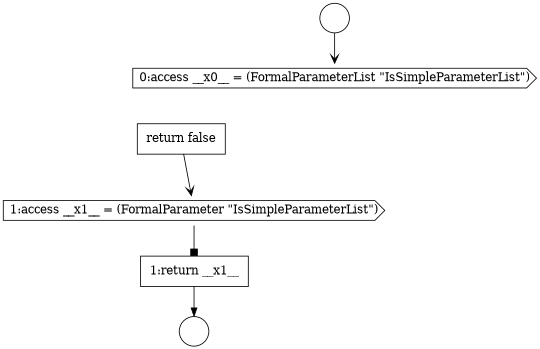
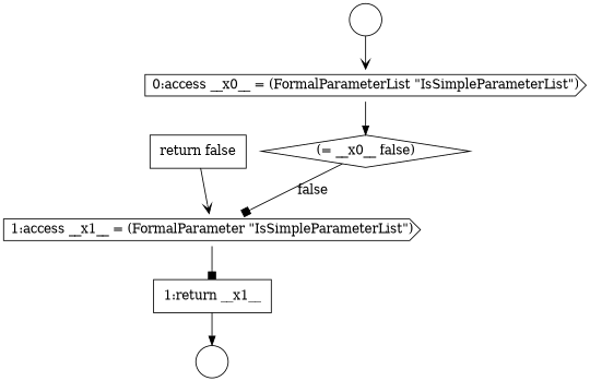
  digraph {
    node [color=black fillcolor=white shape=cds style=filled]
    edge [arrowhead=box color=black]
+   n1 [label=<<font color="black">(= __x0__ false)</font>> shape=diamond]
    n2 [label=<<font color="black">1:access __x1__ = (FormalParameter &quot;IsSimpleParameterList&quot;)</font>>]
    n3 [label=<<font color="black">     <table border="0" cellborder="1" cellspacing="0" cellpadding="10">       <tr><td align="left">1:return __x1__</td></tr>     </table>   </font>> margin=0 shape=none]
    n4 [label=<<font color="black">     <table border="0" cellborder="1" cellspacing="0" cellpadding="10">       <tr><td align="left">return false</td></tr>     </table>   </font>> margin=0 shape=none]
    n5 [label=" " shape=circle]
    n6 [label=<<font color="black">0:access __x0__ = (FormalParameterList &quot;IsSimpleParameterList&quot;)</font>>]
    n7 [label=" " shape=circle]
+   n1 -> n2 [label=<<font color="black">false</font>>]
    n2 -> n3
    n3 -> n5 [arrowhead=normal]
    n4 -> n2 [arrowhead=vee]
+   n6 -> n1 [arrowhead=normal]
    n7 -> n6 [arrowhead=vee]
  }
